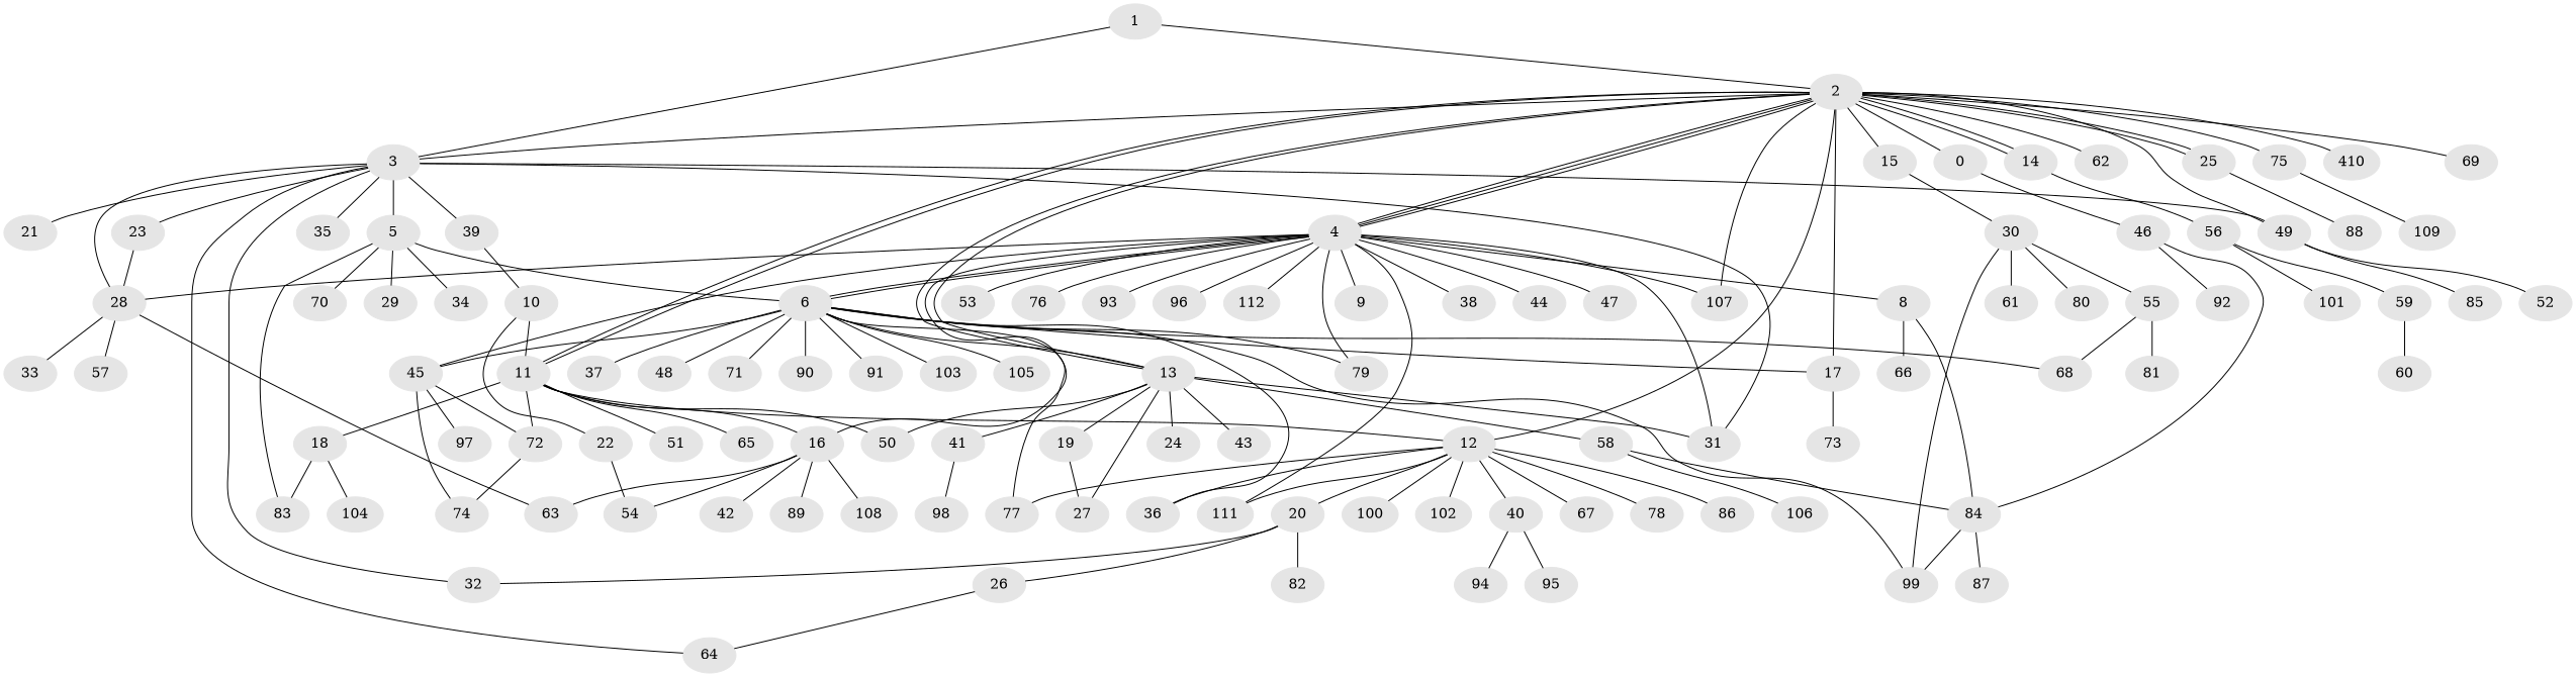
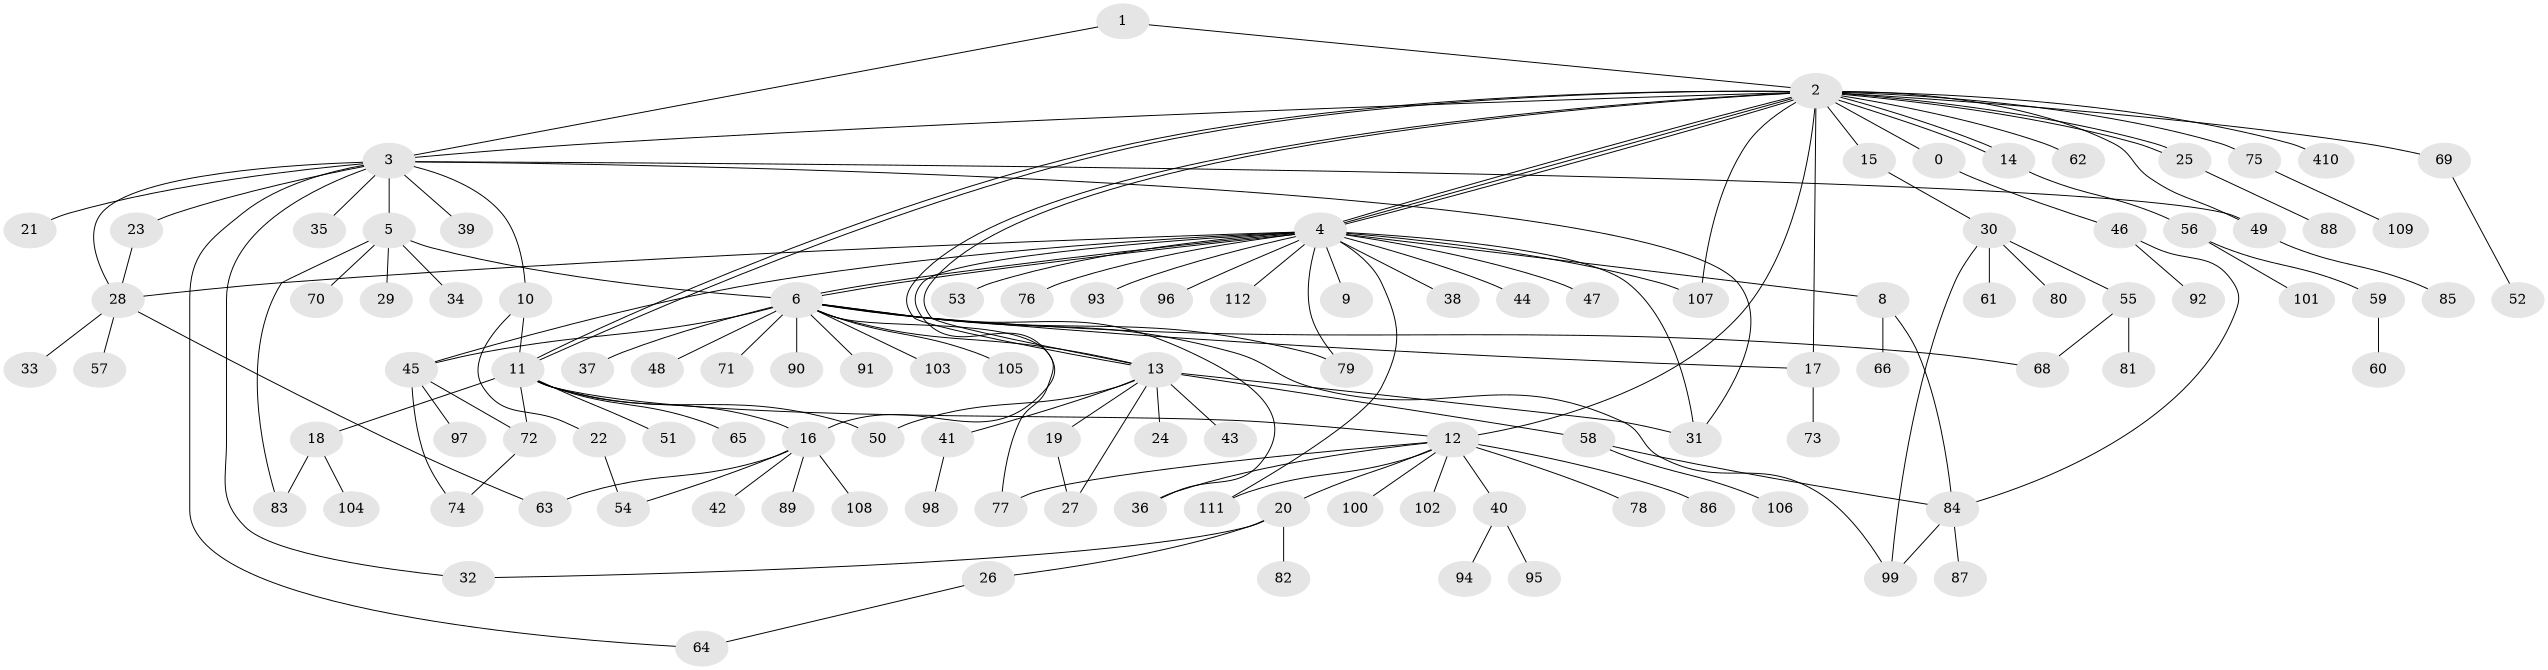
  graph {
    node [color=gray90 style=filled]
    1
    2
    3
    4
    n5 [label=0]
    11
    12
    13
    14
    15
    17
    25
    49
    62
    69
    75
    107
    n18 [label=410]
    5
    10
    21
    23
    28
    31
    32
    35
    39
    64
    6
    8
    9
    16
    38
    44
    45
    47
    53
    76
    79
    93
    96
    111
    112
    46
    18
    50
    51
    65
    72
    36
    77
    20
    40
-   67
    78
    86
    100
    102
    19
    24
    27
    41
    43
    58
    56
    30
    73
    88
    52
    85
    109
    29
    34
    70
    83
    22
    63
    33
    57
    37
    48
    68
    71
    90
    91
    99
    103
    105
    66
    84
    42
    54
    89
    108
    74
    97
    92
    87
    104
    26
    82
    94
    95
    98
    106
    59
    101
    55
    61
    80
    81
    60
    1 -- 2
    1 -- 3
    2 -- 3
    2 -- 4
    2 -- 4
    2 -- 4
    2 -- n5
    2 -- 11
    2 -- 11
    2 -- 12
    2 -- 13
    2 -- 13
    2 -- 14
    2 -- 14
    2 -- 15
    2 -- 17
    2 -- 25
    2 -- 25
    2 -- 49
    2 -- 62
    2 -- 69
    2 -- 75
    2 -- 107
    2 -- n18
    3 -- 49
    3 -- 5
-   39 -- 10
+   3 -- 10
    3 -- 21
    3 -- 23
    3 -- 28
    3 -- 31
    3 -- 32
    3 -- 35
    3 -- 39
    3 -- 64
    4 -- 107
    4 -- 28
    4 -- 31
    4 -- 6
    4 -- 6
    4 -- 8
    4 -- 9
    4 -- 16
    4 -- 38
    4 -- 44
    4 -- 45
    4 -- 47
    4 -- 53
    4 -- 76
    4 -- 79
    4 -- 93
    4 -- 96
    4 -- 111
    4 -- 112
    n5 -- 46
    11 -- 12
    11 -- 16
    11 -- 18
    11 -- 50
    11 -- 51
    11 -- 65
    11 -- 72
    12 -- 111
    12 -- 36
    12 -- 77
    12 -- 20
    12 -- 40
-   12 -- 67
    12 -- 78
    12 -- 86
    12 -- 100
    12 -- 102
    13 -- 31
    13 -- 50
    13 -- 19
    13 -- 24
    13 -- 27
    13 -- 41
    13 -- 43
    13 -- 58
    14 -- 56
    15 -- 30
    17 -- 73
    25 -- 88
-   49 -- 52
+   69 -- 52
    49 -- 85
    75 -- 109
    5 -- 6
    5 -- 29
    5 -- 34
    5 -- 70
    5 -- 83
    10 -- 11
    10 -- 22
    23 -- 28
    28 -- 63
    28 -- 33
    28 -- 57
    6 -- 13
    6 -- 17
    6 -- 45
    6 -- 79
    6 -- 36
    6 -- 77
    6 -- 37
    6 -- 48
    6 -- 68
    6 -- 71
    6 -- 90
    6 -- 91
    6 -- 99
    6 -- 103
    6 -- 105
    8 -- 66
    8 -- 84
    16 -- 63
    16 -- 42
    16 -- 54
    16 -- 89
    16 -- 108
    45 -- 72
    45 -- 74
    45 -- 97
    46 -- 84
    46 -- 92
    18 -- 83
    18 -- 104
    72 -- 74
    20 -- 32
    20 -- 26
    20 -- 82
    40 -- 94
    40 -- 95
    19 -- 27
    41 -- 98
    58 -- 84
    58 -- 106
    56 -- 59
    56 -- 101
    30 -- 99
    30 -- 55
    30 -- 61
    30 -- 80
    22 -- 54
    84 -- 99
    84 -- 87
    26 -- 64
    59 -- 60
    55 -- 68
    55 -- 81
  }
